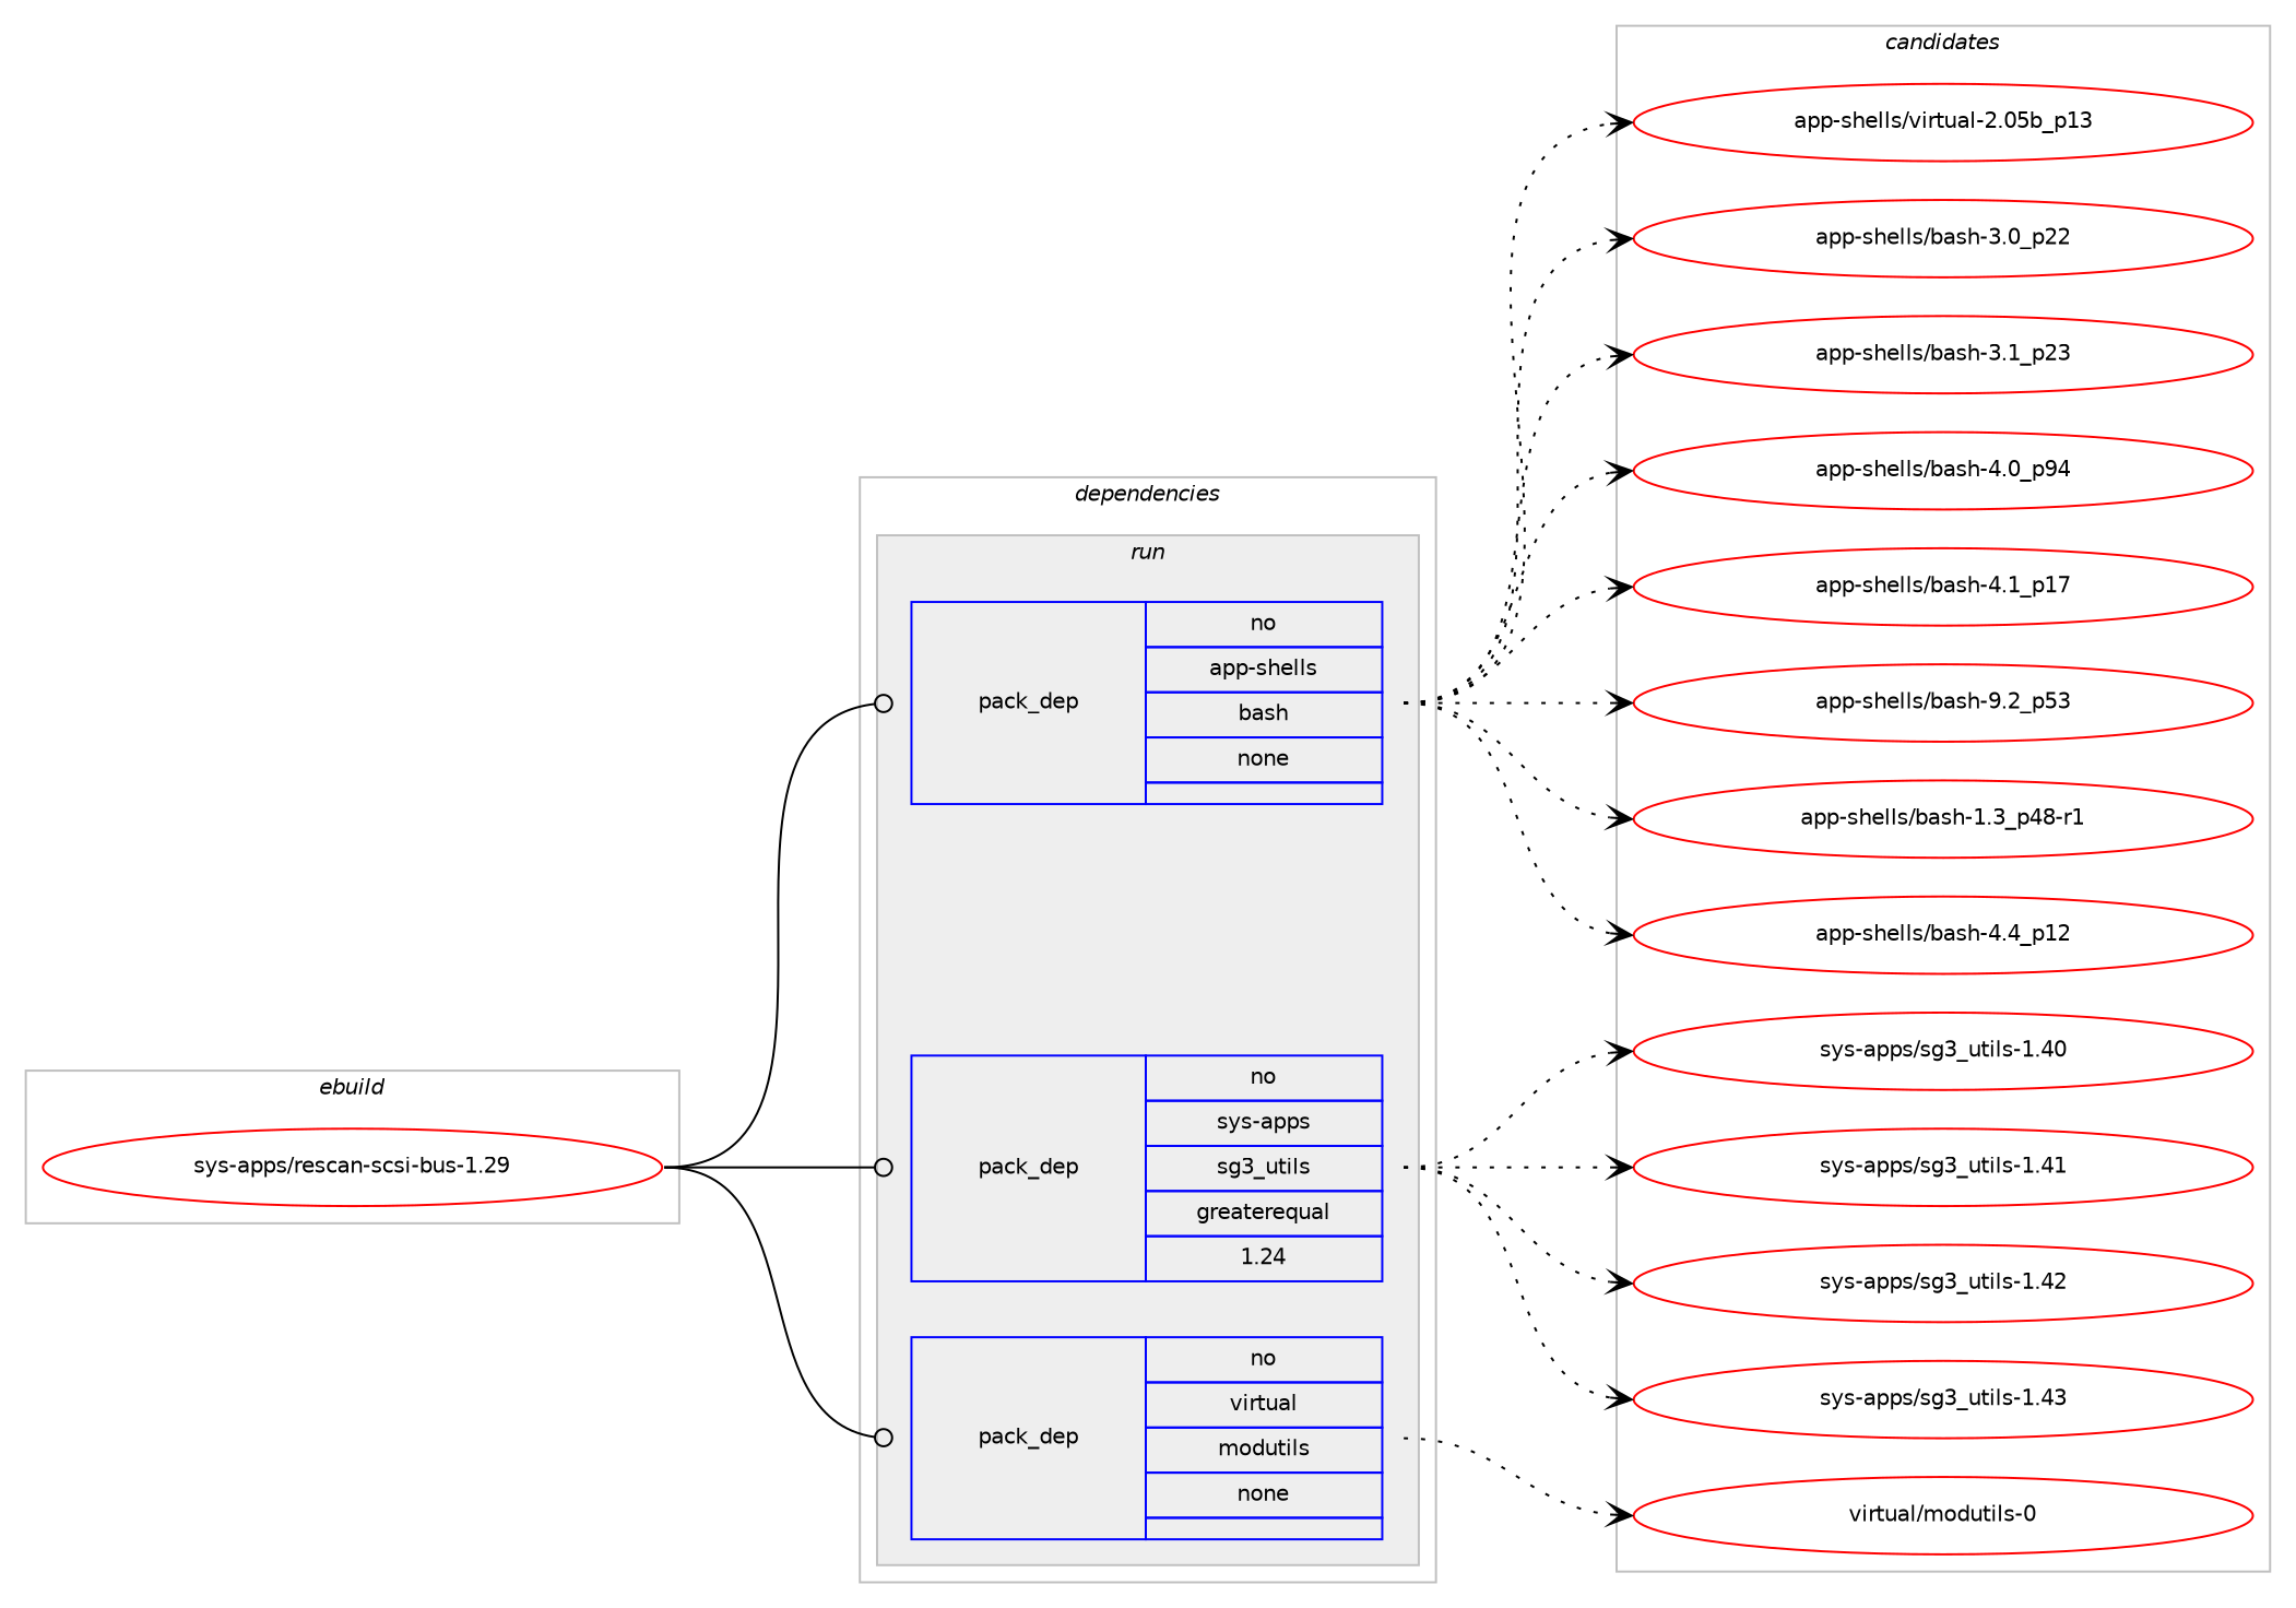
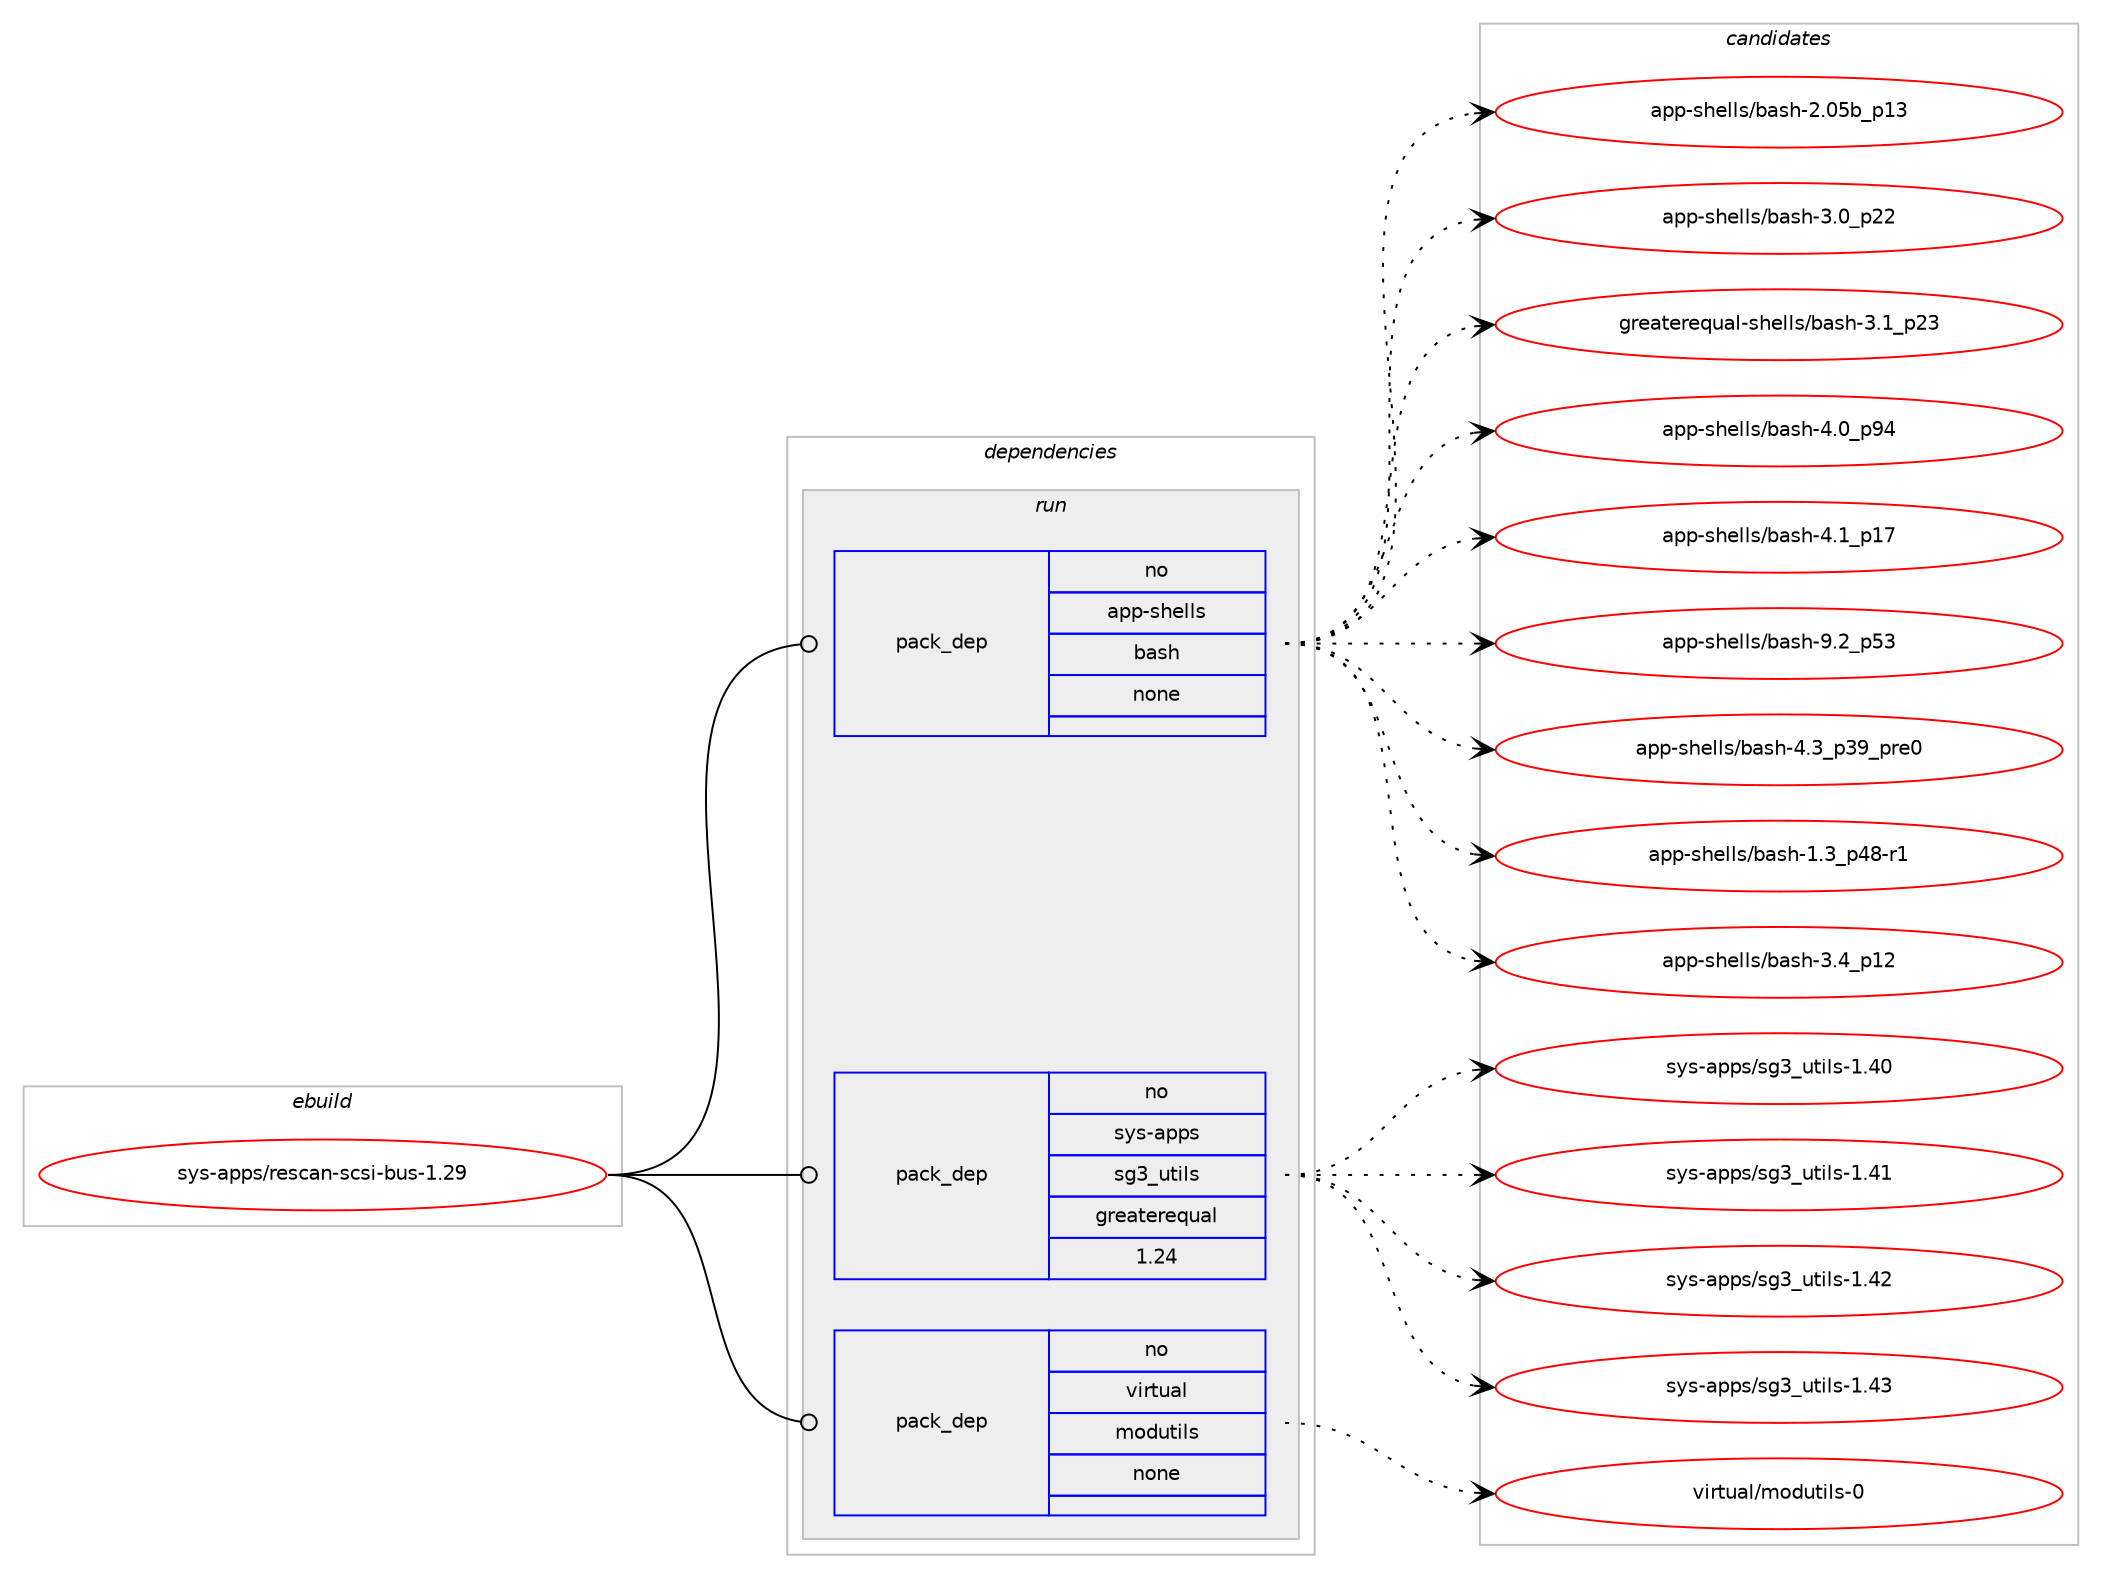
  digraph {
    compound=true
    concentrate=true
    fontname=Helvetica
    fontsize=10
    newrank=true
    rankdir=LR
    ranksep=1.5
    node [color=red fontname=Helvetica fontsize=10]
    edge [arrowhead=vee headport=w style=dotted tailport=e weight=100]
    n1 [label="sys-apps/rescan-scsi-bus-1.29" width=4]
    n2 [color=blue label=<<TABLE BORDER="0" CELLBORDER="1" CELLSPACING="0" CELLPADDING="4" WIDTH="220"><TR><TD ROWSPAN="6" CELLPADDING="30">pack_dep</TD></TR><TR><TD WIDTH="110">no</TD></TR><TR><TD>app-shells</TD></TR><TR><TD>bash</TD></TR><TR><TD>none</TD></TR><TR><TD></TD></TR></TABLE>> shape=none]
    n3 [color=blue label=<<TABLE BORDER="0" CELLBORDER="1" CELLSPACING="0" CELLPADDING="4" WIDTH="220"><TR><TD ROWSPAN="6" CELLPADDING="30">pack_dep</TD></TR><TR><TD WIDTH="110">no</TD></TR><TR><TD>sys-apps</TD></TR><TR><TD>sg3_utils</TD></TR><TR><TD>greaterequal</TD></TR><TR><TD>1.24</TD></TR></TABLE>> shape=none]
    n4 [color=blue label=<<TABLE BORDER="0" CELLBORDER="1" CELLSPACING="0" CELLPADDING="4" WIDTH="220"><TR><TD ROWSPAN="6" CELLPADDING="30">pack_dep</TD></TR><TR><TD WIDTH="110">no</TD></TR><TR><TD>virtual</TD></TR><TR><TD>modutils</TD></TR><TR><TD>none</TD></TR><TR><TD></TD></TR></TABLE>> shape=none]
-   n5 [label="app-shells/virtual-2.05b_p13" width=4]
+   n5 [label="app-shells/bash-2.05b_p13" width=4]
    n6 [label="app-shells/bash-3.0_p22" width=4]
-   n7 [label="app-shells/bash-3.1_p23" width=4]
+   n7 [label="greaterequal-shells/bash-3.1_p23" width=4]
    n8 [label="app-shells/bash-4.0_p94" width=4]
    n9 [label="app-shells/bash-4.1_p17" width=4]
    n10 [label="app-shells/bash-9.2_p53" width=4]
+   n11 [label="app-shells/bash-4.3_p39_pre0" width=4]
    n12 [label="app-shells/bash-1.3_p48-r1" width=4]
-   n13 [label="app-shells/bash-4.4_p12" width=4]
+   n13 [label="app-shells/bash-3.4_p12" width=4]
    n14 [label="sys-apps/sg3_utils-1.40" width=4]
    n15 [label="sys-apps/sg3_utils-1.41" width=4]
    n16 [label="sys-apps/sg3_utils-1.42" width=4]
    n17 [label="sys-apps/sg3_utils-1.43" width=4]
    n18 [label="virtual/modutils-0" width=4]
    subgraph cluster_1 {
      color=gray
      label=<<i>ebuild</i>>
      rank=same
      n1
    }
    subgraph cluster_2 {
      color=gray
      label=<<i>dependencies</i>>
      subgraph cluster_3 {
        color=gray
        fillcolor="#eeeeee"
        label=<<i>compile</i>>
        style=filled
      }
      subgraph cluster_4 {
        color=gray
        fillcolor="#eeeeee"
        label=<<i>compile and run</i>>
        style=filled
      }
      subgraph cluster_5 {
        color=gray
        fillcolor="#eeeeee"
        label=<<i>run</i>>
        style=filled
        subgraph sub_6 {
          color=gray
          fillcolor="#eeeeee"
          label=<<i>run</i>>
          style=filled
          n2
        }
        subgraph sub_7 {
          color=gray
          fillcolor="#eeeeee"
          label=<<i>run</i>>
          style=filled
          n3
        }
        subgraph sub_8 {
          color=gray
          fillcolor="#eeeeee"
          label=<<i>run</i>>
          style=filled
          n4
        }
      }
    }
    subgraph cluster_9 {
      color=gray
      label=<<i>candidates</i>>
      rank=same
      subgraph sub_10 {
        color=black
        label=<<i>candidates</i>>
        nodesep=1
        rank=same
        n5
        n6
        n7
        n8
        n9
        n10
+       n11
        n12
        n13
      }
      subgraph sub_11 {
        color=black
        label=<<i>candidates</i>>
        nodesep=1
        rank=same
        n14
        n15
        n16
        n17
      }
      subgraph sub_12 {
        color=black
        label=<<i>candidates</i>>
        nodesep=1
        rank=same
        n18
      }
    }
    n1 -> n2 [arrowhead=odot style=solid weight=20]
    n1 -> n3 [arrowhead=odot style=solid weight=20]
    n1 -> n4 [arrowhead=odot style=solid weight=20]
    n2 -> n5
    n2 -> n6
    n2 -> n7
    n2 -> n8
    n2 -> n9
    n2 -> n10
+   n2 -> n11
    n2 -> n12
    n2 -> n13
    n3 -> n14
    n3 -> n15
    n3 -> n16
    n3 -> n17
    n4 -> n18
  }
